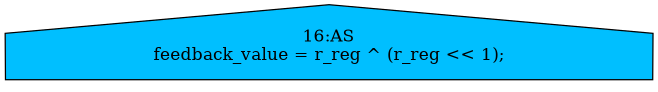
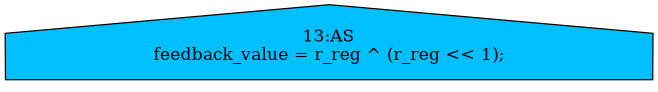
  strict digraph {
-   n1 [ast="<pyverilog.vparser.ast.Assign object at 0x7f525caa4550>" def_var="['feedback_value']" fillcolor=deepskyblue label="16:AS\nfeedback_value = r_reg ^ (r_reg << 1);" statements="[]" style=filled typ=Assign use_var="['r_reg', 'r_reg']" shape=house]
+   n1 [ast="<pyverilog.vparser.ast.Assign object at 0x7f525caa4550>" def_var="['feedback_value']" fillcolor=deepskyblue label="13:AS\nfeedback_value = r_reg ^ (r_reg << 1);" statements="[]" style=filled typ=Assign use_var="['r_reg', 'r_reg']" shape=house]
  }
